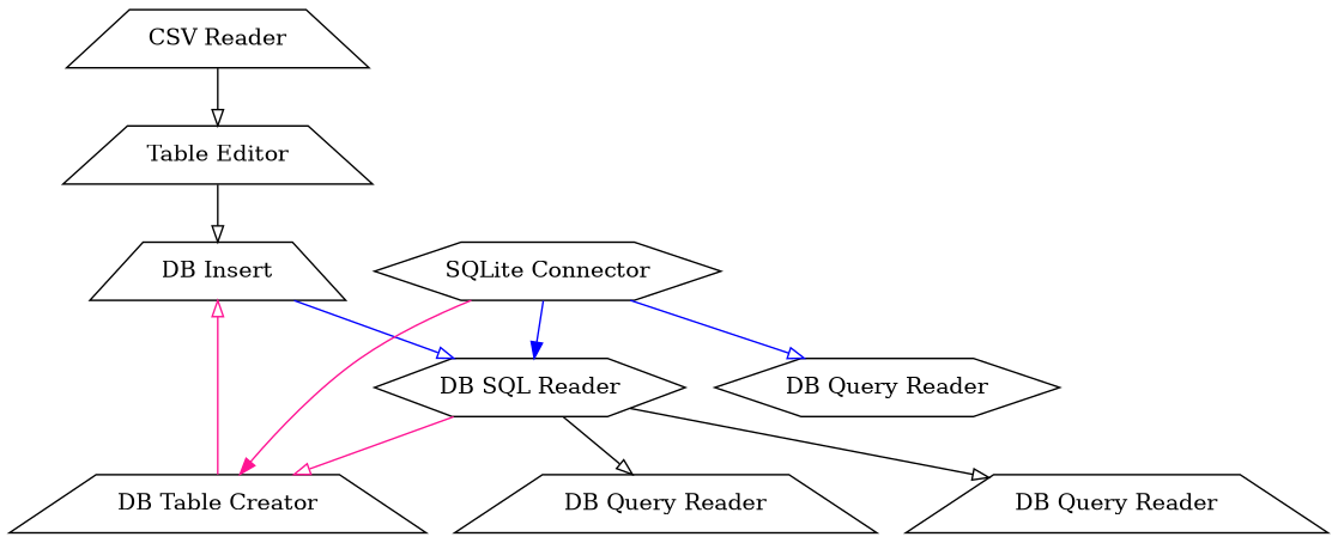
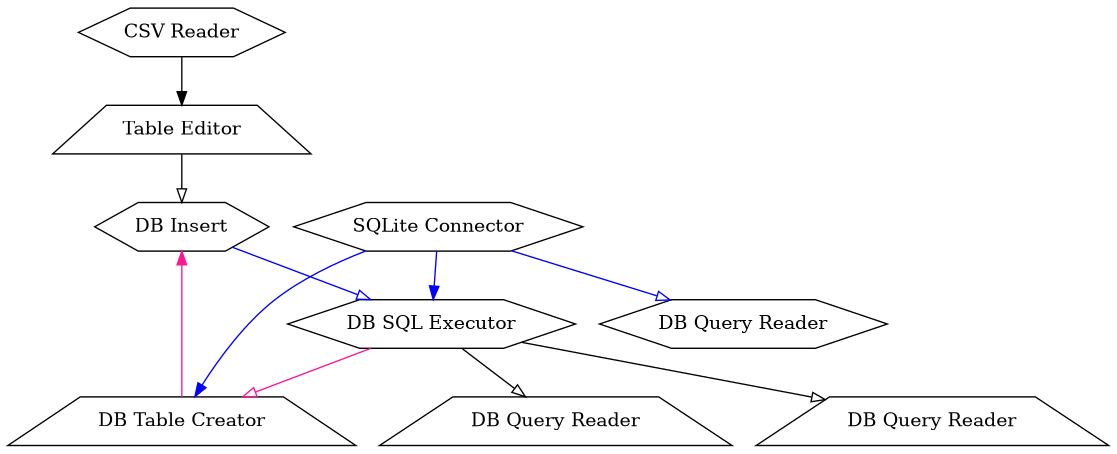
  digraph {
    rankdir=TB
    node [shape=trapezium]
    edge [arrowhead=onormal color=black]
    n1 [label="Table Editor"]
-   n2 [label="DB Insert"]
-   n3 [label="DB SQL Reader" shape=hexagon]
+   n2 [label="DB Insert" shape=hexagon]
+   n3 [label="DB SQL Executor" shape=hexagon]
    n4 [label="DB Table Creator"]
    n5 [label="DB Query Reader"]
    n6 [label="DB Query Reader"]
-   n7 [label="CSV Reader"]
+   n7 [label="CSV Reader" shape=hexagon]
    n8 [label="SQLite Connector" shape=hexagon]
    n9 [label="DB Query Reader" shape=hexagon]
    n1 -> n2
    n2 -> n3 [color=blue]
    n3 -> n4 [color=deeppink]
    n3 -> n5
    n3 -> n6
-   n4 -> n2 [color=deeppink]
-   n7 -> n1
+   n4 -> n2 [arrowhead=normal color=deeppink]
+   n7 -> n1 [arrowhead=normal]
    n8 -> n3 [arrowhead=normal color=blue]
-   n8 -> n4 [arrowhead=normal color=deeppink]
+   n8 -> n4 [arrowhead=normal color=blue]
    n8 -> n9 [color=blue]
  }
